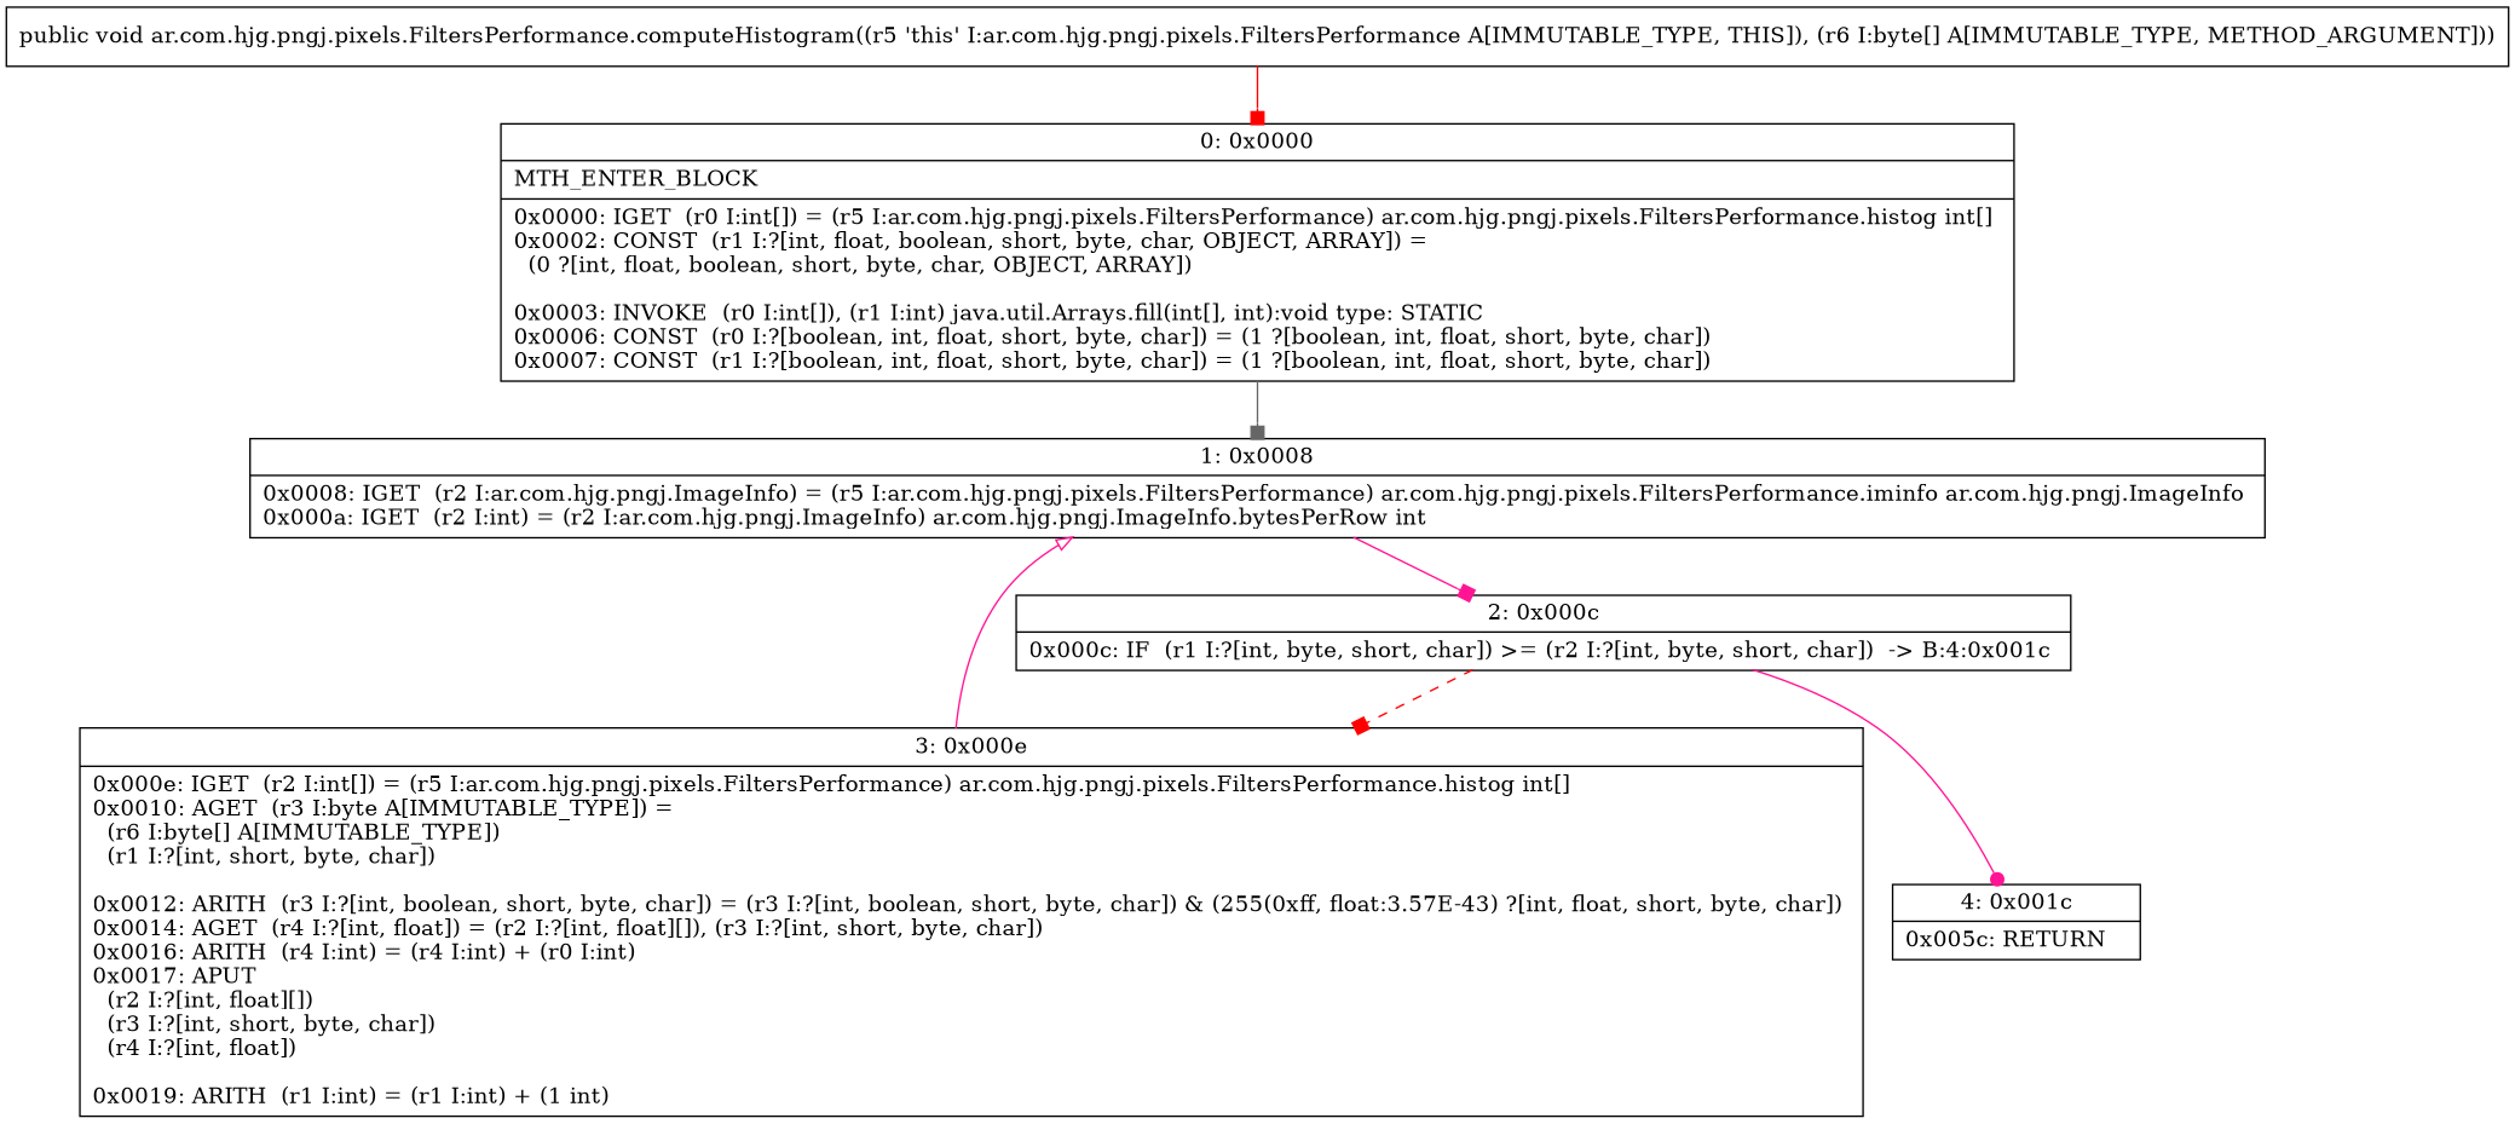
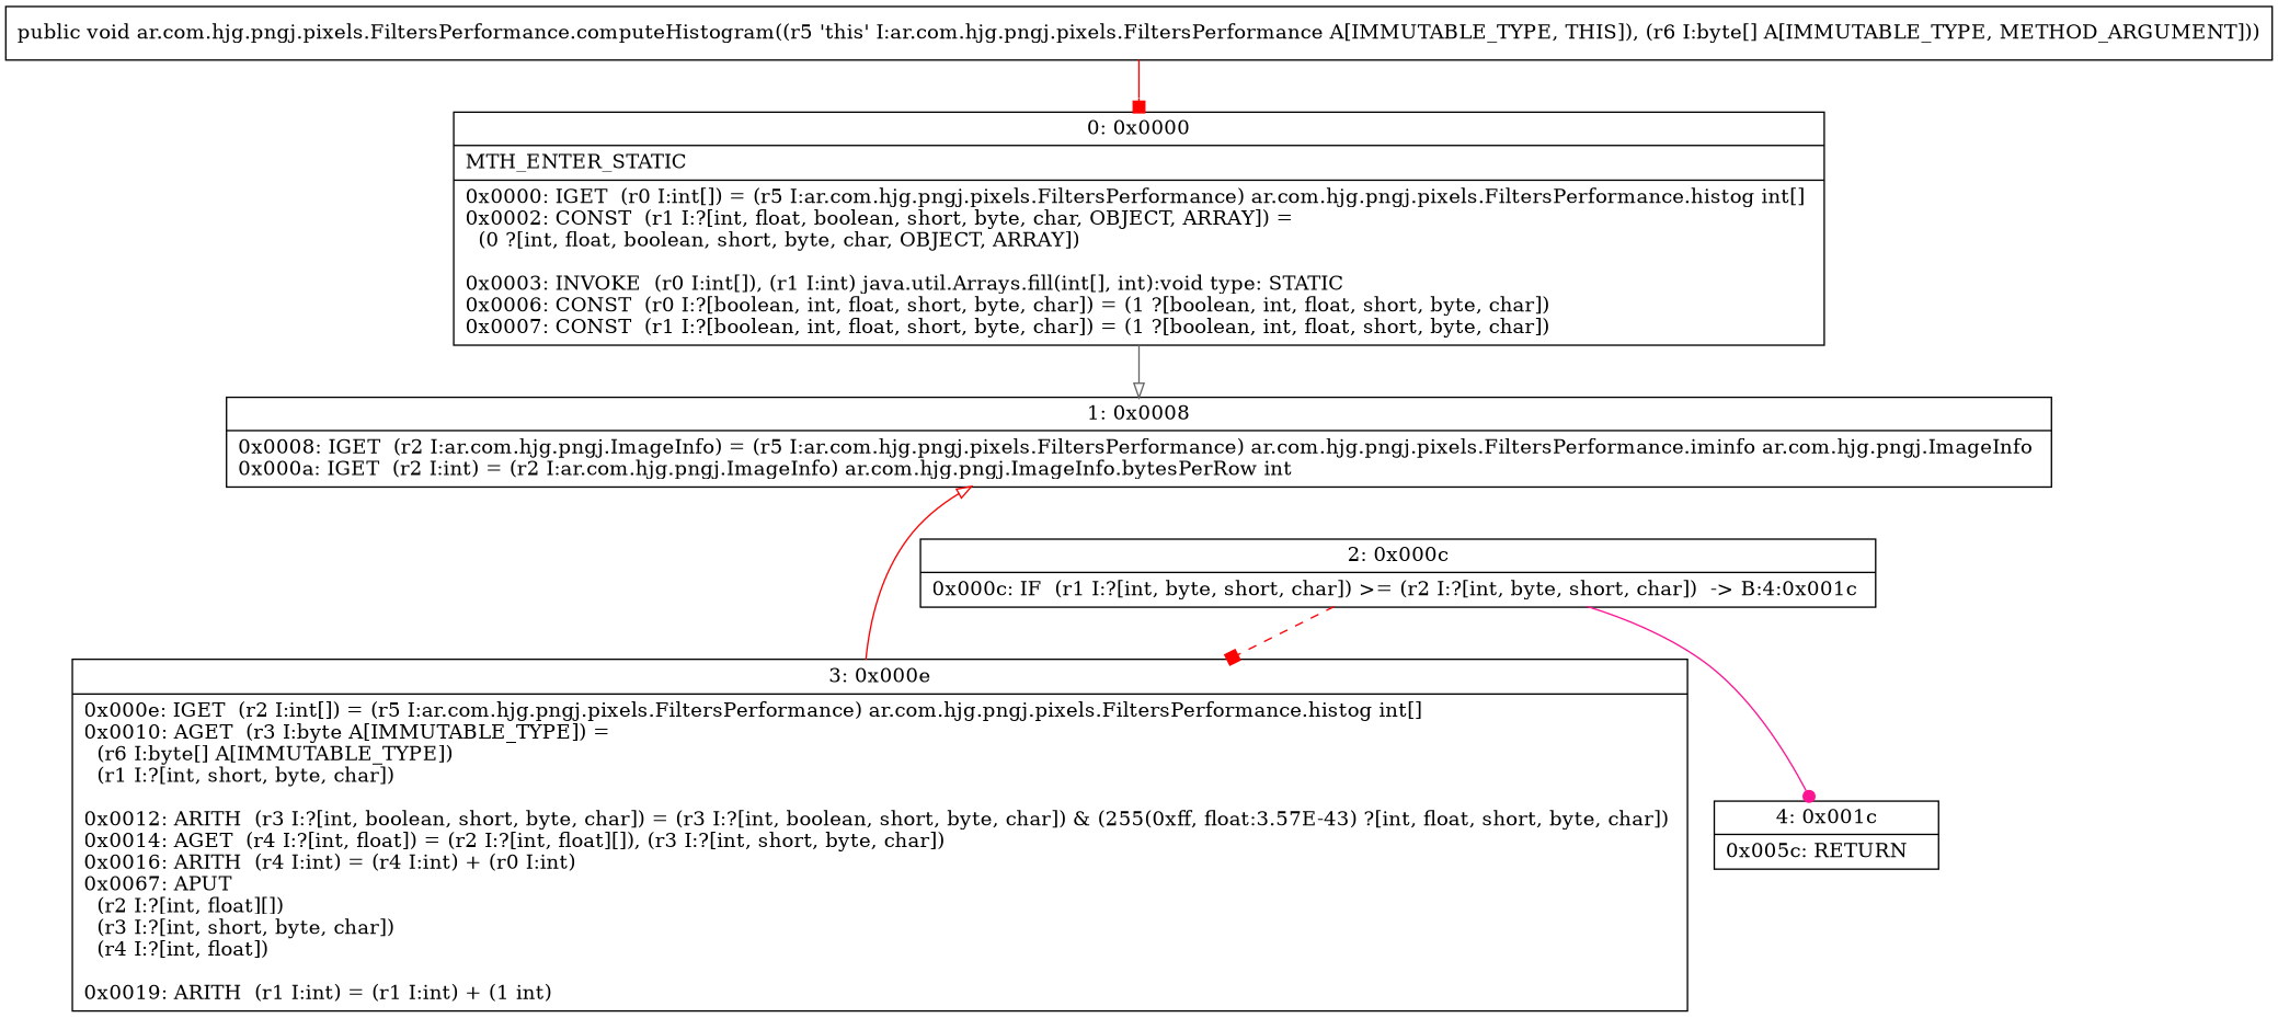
  digraph {
    fontname="DejaVu Serif"
    node [fontname="DejaVu Serif" shape=record]
    edge [arrowhead=box color=red fontname="DejaVu Serif"]
-   n1 [label="{0\:\ 0x0000|MTH_ENTER_BLOCK\l|0x0000: IGET  (r0 I:int[]) = (r5 I:ar.com.hjg.pngj.pixels.FiltersPerformance) ar.com.hjg.pngj.pixels.FiltersPerformance.histog int[] \l0x0002: CONST  (r1 I:?[int, float, boolean, short, byte, char, OBJECT, ARRAY]) = \l  (0 ?[int, float, boolean, short, byte, char, OBJECT, ARRAY])\l \l0x0003: INVOKE  (r0 I:int[]), (r1 I:int) java.util.Arrays.fill(int[], int):void type: STATIC \l0x0006: CONST  (r0 I:?[boolean, int, float, short, byte, char]) = (1 ?[boolean, int, float, short, byte, char]) \l0x0007: CONST  (r1 I:?[boolean, int, float, short, byte, char]) = (1 ?[boolean, int, float, short, byte, char]) \l}"]
+   n1 [label="{0\:\ 0x0000|MTH_ENTER_STATIC\l|0x0000: IGET  (r0 I:int[]) = (r5 I:ar.com.hjg.pngj.pixels.FiltersPerformance) ar.com.hjg.pngj.pixels.FiltersPerformance.histog int[] \l0x0002: CONST  (r1 I:?[int, float, boolean, short, byte, char, OBJECT, ARRAY]) = \l  (0 ?[int, float, boolean, short, byte, char, OBJECT, ARRAY])\l \l0x0003: INVOKE  (r0 I:int[]), (r1 I:int) java.util.Arrays.fill(int[], int):void type: STATIC \l0x0006: CONST  (r0 I:?[boolean, int, float, short, byte, char]) = (1 ?[boolean, int, float, short, byte, char]) \l0x0007: CONST  (r1 I:?[boolean, int, float, short, byte, char]) = (1 ?[boolean, int, float, short, byte, char]) \l}"]
    n2 [label="{1\:\ 0x0008|0x0008: IGET  (r2 I:ar.com.hjg.pngj.ImageInfo) = (r5 I:ar.com.hjg.pngj.pixels.FiltersPerformance) ar.com.hjg.pngj.pixels.FiltersPerformance.iminfo ar.com.hjg.pngj.ImageInfo \l0x000a: IGET  (r2 I:int) = (r2 I:ar.com.hjg.pngj.ImageInfo) ar.com.hjg.pngj.ImageInfo.bytesPerRow int \l}"]
    n3 [label="{2\:\ 0x000c|0x000c: IF  (r1 I:?[int, byte, short, char]) \>= (r2 I:?[int, byte, short, char])  \-\> B:4:0x001c \l}"]
-   n4 [label="{3\:\ 0x000e|0x000e: IGET  (r2 I:int[]) = (r5 I:ar.com.hjg.pngj.pixels.FiltersPerformance) ar.com.hjg.pngj.pixels.FiltersPerformance.histog int[] \l0x0010: AGET  (r3 I:byte A[IMMUTABLE_TYPE]) = \l  (r6 I:byte[] A[IMMUTABLE_TYPE])\l  (r1 I:?[int, short, byte, char])\l \l0x0012: ARITH  (r3 I:?[int, boolean, short, byte, char]) = (r3 I:?[int, boolean, short, byte, char]) & (255(0xff, float:3.57E\-43) ?[int, float, short, byte, char]) \l0x0014: AGET  (r4 I:?[int, float]) = (r2 I:?[int, float][]), (r3 I:?[int, short, byte, char]) \l0x0016: ARITH  (r4 I:int) = (r4 I:int) + (r0 I:int) \l0x0017: APUT  \l  (r2 I:?[int, float][])\l  (r3 I:?[int, short, byte, char])\l  (r4 I:?[int, float])\l \l0x0019: ARITH  (r1 I:int) = (r1 I:int) + (1 int) \l}"]
+   n4 [label="{3\:\ 0x000e|0x000e: IGET  (r2 I:int[]) = (r5 I:ar.com.hjg.pngj.pixels.FiltersPerformance) ar.com.hjg.pngj.pixels.FiltersPerformance.histog int[] \l0x0010: AGET  (r3 I:byte A[IMMUTABLE_TYPE]) = \l  (r6 I:byte[] A[IMMUTABLE_TYPE])\l  (r1 I:?[int, short, byte, char])\l \l0x0012: ARITH  (r3 I:?[int, boolean, short, byte, char]) = (r3 I:?[int, boolean, short, byte, char]) & (255(0xff, float:3.57E\-43) ?[int, float, short, byte, char]) \l0x0014: AGET  (r4 I:?[int, float]) = (r2 I:?[int, float][]), (r3 I:?[int, short, byte, char]) \l0x0016: ARITH  (r4 I:int) = (r4 I:int) + (r0 I:int) \l0x0067: APUT  \l  (r2 I:?[int, float][])\l  (r3 I:?[int, short, byte, char])\l  (r4 I:?[int, float])\l \l0x0019: ARITH  (r1 I:int) = (r1 I:int) + (1 int) \l}"]
    n5 [label="{4\:\ 0x001c|0x005c: RETURN   \l}"]
    n6 [label="{public void ar.com.hjg.pngj.pixels.FiltersPerformance.computeHistogram((r5 'this' I:ar.com.hjg.pngj.pixels.FiltersPerformance A[IMMUTABLE_TYPE, THIS]), (r6 I:byte[] A[IMMUTABLE_TYPE, METHOD_ARGUMENT])) }"]
-   n1 -> n2 [color=gray40]
-   n2 -> n3 [color=deeppink]
+   n1 -> n2 [arrowhead=onormal color=gray40]
    n3 -> n4 [style=dashed]
    n3 -> n5 [arrowhead=dot color=deeppink]
-   n4 -> n2 [arrowhead=onormal color=deeppink]
+   n4 -> n2 [arrowhead=onormal]
    n6 -> n1
  }
